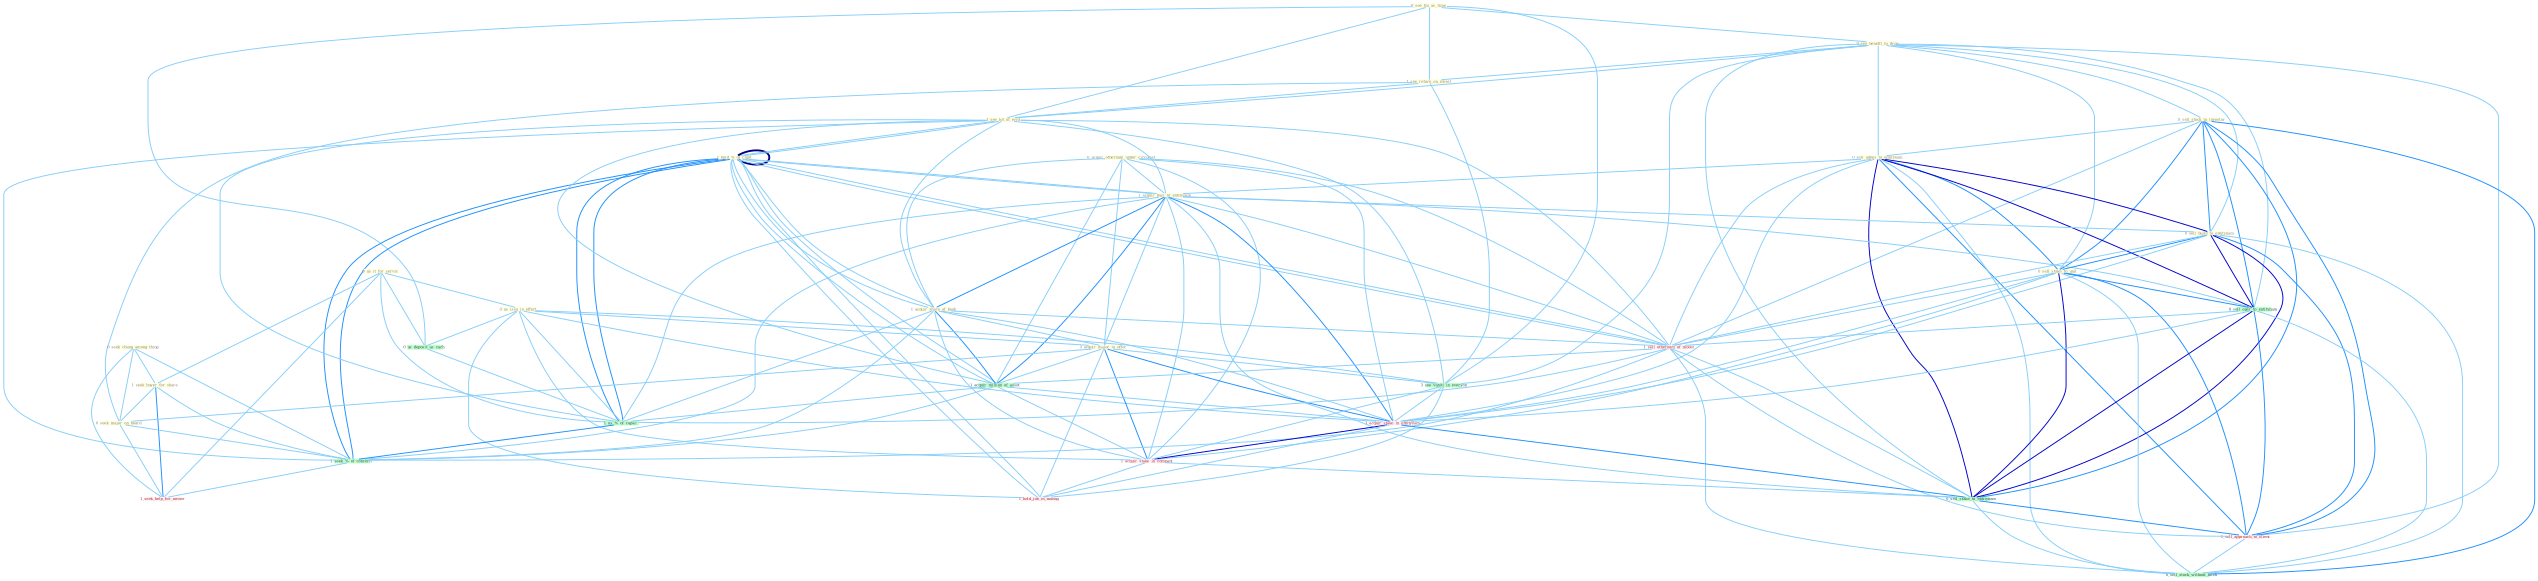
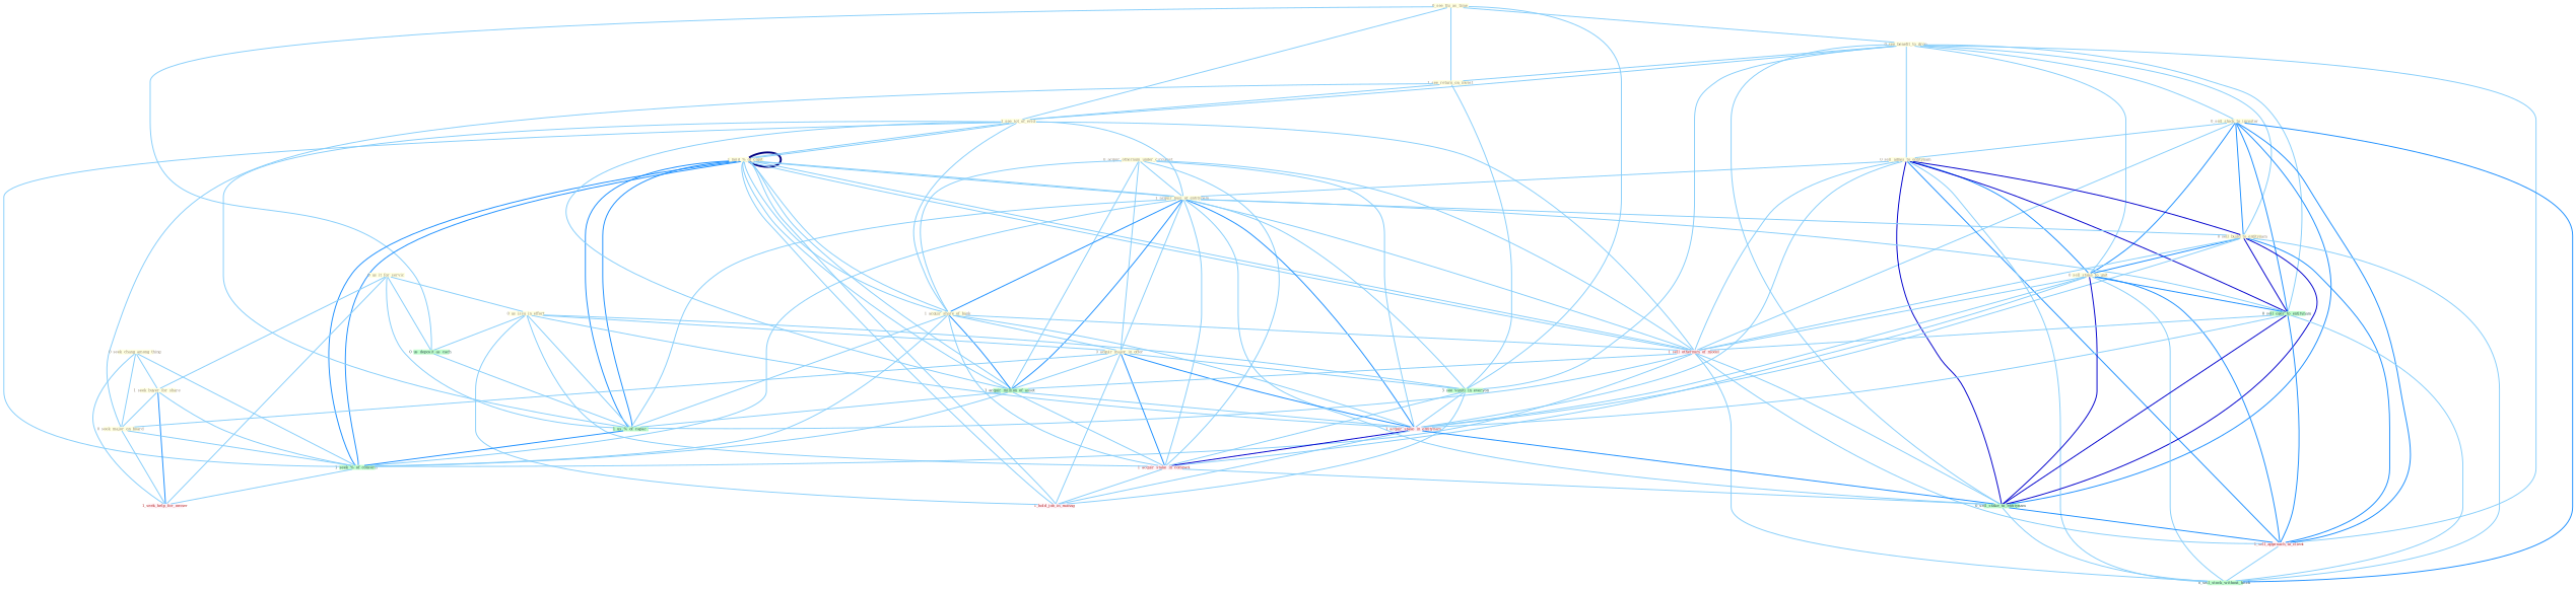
  graph {
    node [color="#ffffe0" fixedsize=true fontcolor="#8b7d6b" fontsize=4 shape=polygon style=filled]
    edge [color="#87cefa" w=1]
    "0_see_thi_as_time " [height=.06 width=.5]
    "0_see_benefit_to_drop " [height=.06 width=.5]
    "0_acquir_othernum_under_circumst " [height=.06 width=.5]
    "1_hold_%_of_capit " [height=.06 width=.5]
    "1_see_return_on_invest " [height=.06 width=.5]
    "0_sell_stock_to_investor " [height=.06 width=.5]
    "0_sell_adhes_to_entitynam " [height=.06 width=.5]
    "0_us_it_for_servic " [height=.06 width=.5]
    "1_acquir_busi_of_entitynam " [height=.06 width=.5]
    "0_seek_chang_among_thing " [height=.06 width=.5]
    "1_acquir_share_of_bank " [height=.06 width=.5]
    "1_see_lot_of_evid " [height=.06 width=.5]
    "0_sell_build_to_entitynam " [height=.06 width=.5]
    "1_seek_buyer_for_share " [height=.06 width=.5]
    "0_us_issu_in_effort " [height=.06 width=.5]
    "0_acquir_major_in_offer " [height=.06 width=.5]
    "0_seek_major_on_board " [height=.06 width=.5]
    "0_sell_stake_to_unit " [height=.06 width=.5]
    "1_sell_othernum_of_model " [color="#fff0f5" fontcolor="#b22222" height=.06 width=.5]
    "1_acquir_stake_in_entitynam " [color="#fff0f5" fontcolor="#b22222" height=.06 width=.5]
    "1_acquir_stake_in_compani " [color="#fff0f5" fontcolor="#b22222" height=.06 width=.5]
    "1_sell_approach_to_client " [color="#fff0f5" fontcolor="#b22222" height=.06 width=.5]
    "1_hold_job_in_manag " [color="#fff0f5" fontcolor="#b22222" height=.06 width=.5]
    "1_seek_help_for_owner " [color="#fff0f5" fontcolor="#b22222" height=.06 width=.5]
    n25 [color="#BDFCC9" fontcolor="#2f4f4f" height=.06 label="3_see_vaniti_in_everyon" width=.5]
    "0_us_deposit_as_cach " [color="#BDFCC9" fontcolor="#2f4f4f" height=.06 width=.5]
    "0_sell_oper_to_entitynam " [color="#BDFCC9" fontcolor="#2f4f4f" height=.06 width=.5]
    "0_sell_stake_to_entitynam " [color="#BDFCC9" fontcolor="#2f4f4f" height=.06 width=.5]
    "1_acquir_million_of_asset " [color="#BDFCC9" fontcolor="#2f4f4f" height=.06 width=.5]
    "1_us_%_of_capac " [color="#BDFCC9" fontcolor="#2f4f4f" height=.06 width=.5]
    "1_seek_%_of_concern " [color="#BDFCC9" fontcolor="#2f4f4f" height=.06 width=.5]
    "0_sell_stock_without_hitch " [color="#BDFCC9" fontcolor="#2f4f4f" height=.06 width=.5]
    subgraph sub_1 {
      "0_see_thi_as_time "
      "0_see_benefit_to_drop "
      "0_acquir_othernum_under_circumst "
      "1_hold_%_of_capit "
      "1_see_return_on_invest "
      "0_sell_stock_to_investor "
      "0_sell_adhes_to_entitynam "
      "0_us_it_for_servic "
      "1_acquir_busi_of_entitynam "
      "0_seek_chang_among_thing "
      "1_acquir_share_of_bank "
      "1_see_lot_of_evid "
      "0_sell_build_to_entitynam "
      "1_seek_buyer_for_share "
      "0_us_issu_in_effort "
      "0_acquir_major_in_offer "
      "0_seek_major_on_board "
      "0_sell_stake_to_unit "
    }
    subgraph sub_2 {
      "1_sell_othernum_of_model "
      "1_acquir_stake_in_entitynam "
      "1_acquir_stake_in_compani "
      "1_sell_approach_to_client "
      "1_hold_job_in_manag "
      "1_seek_help_for_owner "
    }
    "0_see_thi_as_time " -- "0_see_benefit_to_drop "
    "0_see_thi_as_time " -- "1_see_return_on_invest "
    "0_see_thi_as_time " -- "1_see_lot_of_evid "
    "0_see_thi_as_time " -- n25
    "0_see_thi_as_time " -- "0_us_deposit_as_cach "
    "0_see_benefit_to_drop " -- "1_see_return_on_invest "
    "0_see_benefit_to_drop " -- "0_sell_stock_to_investor "
    "0_see_benefit_to_drop " -- "0_sell_adhes_to_entitynam "
    "0_see_benefit_to_drop " -- "1_see_lot_of_evid "
    "0_see_benefit_to_drop " -- "0_sell_build_to_entitynam "
    "0_see_benefit_to_drop " -- "0_sell_stake_to_unit "
    "0_see_benefit_to_drop " -- "1_sell_approach_to_client "
    "0_see_benefit_to_drop " -- n25
    "0_see_benefit_to_drop " -- "0_sell_oper_to_entitynam "
    "0_see_benefit_to_drop " -- "0_sell_stake_to_entitynam "
    "0_acquir_othernum_under_circumst " -- "1_acquir_busi_of_entitynam "
    "0_acquir_othernum_under_circumst " -- "1_acquir_share_of_bank "
    "0_acquir_othernum_under_circumst " -- "0_acquir_major_in_offer "
    "0_acquir_othernum_under_circumst " -- "1_sell_othernum_of_model "
    "0_acquir_othernum_under_circumst " -- "1_acquir_stake_in_entitynam "
    "0_acquir_othernum_under_circumst " -- "1_acquir_stake_in_compani "
    "0_acquir_othernum_under_circumst " -- "1_acquir_million_of_asset "
    "1_hold_%_of_capit " -- "1_hold_%_of_capit " [color="#000080" style=bold w=4]
    "1_hold_%_of_capit " -- "1_acquir_busi_of_entitynam "
    "1_hold_%_of_capit " -- "1_acquir_share_of_bank "
    "1_hold_%_of_capit " -- "1_see_lot_of_evid "
    "1_hold_%_of_capit " -- "1_sell_othernum_of_model "
    "1_hold_%_of_capit " -- "1_sell_othernum_of_model "
    "1_hold_%_of_capit " -- "1_hold_job_in_manag "
    "1_hold_%_of_capit " -- "1_hold_job_in_manag "
    "1_hold_%_of_capit " -- "1_acquir_million_of_asset "
    "1_hold_%_of_capit " -- "1_acquir_million_of_asset "
    "1_hold_%_of_capit " -- "1_us_%_of_capac " [color="#1e90ff" w=2]
    "1_hold_%_of_capit " -- "1_us_%_of_capac " [color="#1e90ff" w=2]
    "1_hold_%_of_capit " -- "1_seek_%_of_concern " [color="#1e90ff" w=2]
    "1_hold_%_of_capit " -- "1_seek_%_of_concern " [color="#1e90ff" w=2]
    "1_see_return_on_invest " -- "1_see_lot_of_evid "
    "1_see_return_on_invest " -- "0_seek_major_on_board "
    "1_see_return_on_invest " -- n25
    "0_sell_stock_to_investor " -- "0_sell_adhes_to_entitynam " [w=2]
    "0_sell_stock_to_investor " -- "0_sell_build_to_entitynam " [color="#1e90ff" w=2]
    "0_sell_stock_to_investor " -- "0_sell_stake_to_unit " [color="#1e90ff" w=2]
    "0_sell_stock_to_investor " -- "1_sell_othernum_of_model "
    "0_sell_stock_to_investor " -- "1_sell_approach_to_client " [color="#1e90ff" w=2]
    "0_sell_stock_to_investor " -- "0_sell_oper_to_entitynam " [color="#1e90ff" w=2]
    "0_sell_stock_to_investor " -- "0_sell_stake_to_entitynam " [color="#1e90ff" w=2]
    "0_sell_stock_to_investor " -- "0_sell_stock_without_hitch " [color="#1e90ff" w=2]
    "0_sell_adhes_to_entitynam " -- "1_acquir_busi_of_entitynam "
    "0_sell_adhes_to_entitynam " -- "0_sell_build_to_entitynam " [color="#0000cd" w=3]
    "0_sell_adhes_to_entitynam " -- "0_sell_stake_to_unit " [color="#1e90ff" w=2]
    "0_sell_adhes_to_entitynam " -- "1_sell_othernum_of_model "
    "0_sell_adhes_to_entitynam " -- "1_acquir_stake_in_entitynam "
    "0_sell_adhes_to_entitynam " -- "1_sell_approach_to_client " [color="#1e90ff" w=2]
    "0_sell_adhes_to_entitynam " -- "0_sell_oper_to_entitynam " [color="#0000cd" w=3]
    "0_sell_adhes_to_entitynam " -- "0_sell_stake_to_entitynam " [color="#0000cd" w=3]
    "0_sell_adhes_to_entitynam " -- "0_sell_stock_without_hitch "
    "0_us_it_for_servic " -- "1_seek_buyer_for_share "
    "0_us_it_for_servic " -- "0_us_issu_in_effort "
    "0_us_it_for_servic " -- "1_seek_help_for_owner "
    "0_us_it_for_servic " -- "0_us_deposit_as_cach "
    "0_us_it_for_servic " -- "1_us_%_of_capac "
    "1_acquir_busi_of_entitynam " -- "1_hold_%_of_capit "
    "1_acquir_busi_of_entitynam " -- "1_acquir_share_of_bank " [color="#1e90ff" w=2]
    "1_acquir_busi_of_entitynam " -- "1_see_lot_of_evid "
    "1_acquir_busi_of_entitynam " -- "0_sell_build_to_entitynam "
    "1_acquir_busi_of_entitynam " -- "0_acquir_major_in_offer "
    "1_acquir_busi_of_entitynam " -- "1_sell_othernum_of_model "
    "1_acquir_busi_of_entitynam " -- "1_acquir_stake_in_entitynam " [color="#1e90ff" w=2]
    "1_acquir_busi_of_entitynam " -- "1_acquir_stake_in_compani "
    "1_acquir_busi_of_entitynam " -- "0_sell_oper_to_entitynam "
    "1_acquir_busi_of_entitynam " -- "0_sell_stake_to_entitynam "
    "1_acquir_busi_of_entitynam " -- "1_acquir_million_of_asset " [color="#1e90ff" w=2]
    "1_acquir_busi_of_entitynam " -- "1_us_%_of_capac "
    "1_acquir_busi_of_entitynam " -- "1_seek_%_of_concern "
    "0_seek_chang_among_thing " -- "1_seek_buyer_for_share "
    "0_seek_chang_among_thing " -- "0_seek_major_on_board "
    "0_seek_chang_among_thing " -- "1_seek_help_for_owner "
    "0_seek_chang_among_thing " -- "1_seek_%_of_concern "
    "1_acquir_share_of_bank " -- "1_hold_%_of_capit "
    "1_acquir_share_of_bank " -- "1_see_lot_of_evid "
    "1_acquir_share_of_bank " -- "0_acquir_major_in_offer "
    "1_acquir_share_of_bank " -- "1_sell_othernum_of_model "
    "1_acquir_share_of_bank " -- "1_acquir_stake_in_entitynam "
    "1_acquir_share_of_bank " -- "1_acquir_stake_in_compani "
    "1_acquir_share_of_bank " -- "1_acquir_million_of_asset " [color="#1e90ff" w=2]
    "1_acquir_share_of_bank " -- "1_us_%_of_capac "
    "1_acquir_share_of_bank " -- "1_seek_%_of_concern "
    "1_see_lot_of_evid " -- "1_hold_%_of_capit "
    "1_see_lot_of_evid " -- "1_sell_othernum_of_model "
-   "1_see_lot_of_evid " -- n25
+   "1_acquir_busi_of_entitynam " -- n25
    "1_see_lot_of_evid " -- "1_acquir_million_of_asset "
    "1_see_lot_of_evid " -- "1_us_%_of_capac "
    "1_see_lot_of_evid " -- "1_seek_%_of_concern "
    "0_sell_build_to_entitynam " -- "0_sell_stake_to_unit " [color="#1e90ff" w=2]
    "0_sell_build_to_entitynam " -- "1_sell_othernum_of_model "
    "0_sell_build_to_entitynam " -- "1_acquir_stake_in_entitynam "
    "0_sell_build_to_entitynam " -- "1_sell_approach_to_client " [color="#1e90ff" w=2]
    "0_sell_build_to_entitynam " -- "0_sell_oper_to_entitynam " [color="#0000cd" w=3]
    "0_sell_build_to_entitynam " -- "0_sell_stake_to_entitynam " [color="#0000cd" w=3]
    "0_sell_build_to_entitynam " -- "0_sell_stock_without_hitch "
    "1_seek_buyer_for_share " -- "0_seek_major_on_board "
    "1_seek_buyer_for_share " -- "1_seek_help_for_owner " [color="#1e90ff" w=2]
    "1_seek_buyer_for_share " -- "1_seek_%_of_concern "
    "0_us_issu_in_effort " -- "0_acquir_major_in_offer "
    "0_us_issu_in_effort " -- "1_acquir_stake_in_entitynam "
    "0_us_issu_in_effort " -- "1_acquir_stake_in_compani "
    "0_us_issu_in_effort " -- "1_hold_job_in_manag "
    "0_us_issu_in_effort " -- n25
    "0_us_issu_in_effort " -- "0_us_deposit_as_cach "
    "0_us_issu_in_effort " -- "1_us_%_of_capac "
    "0_acquir_major_in_offer " -- "0_seek_major_on_board "
    "0_acquir_major_in_offer " -- "1_acquir_stake_in_entitynam " [color="#1e90ff" w=2]
    "0_acquir_major_in_offer " -- "1_acquir_stake_in_compani " [color="#1e90ff" w=2]
    "0_acquir_major_in_offer " -- "1_hold_job_in_manag "
    "0_acquir_major_in_offer " -- n25
    "0_acquir_major_in_offer " -- "1_acquir_million_of_asset "
    "0_seek_major_on_board " -- "1_seek_help_for_owner "
    "0_seek_major_on_board " -- "1_seek_%_of_concern "
    "0_sell_stake_to_unit " -- "1_sell_othernum_of_model "
    "0_sell_stake_to_unit " -- "1_acquir_stake_in_entitynam "
    "0_sell_stake_to_unit " -- "1_acquir_stake_in_compani "
    "0_sell_stake_to_unit " -- "1_sell_approach_to_client " [color="#1e90ff" w=2]
    "0_sell_stake_to_unit " -- "0_sell_oper_to_entitynam " [color="#1e90ff" w=2]
    "0_sell_stake_to_unit " -- "0_sell_stake_to_entitynam " [color="#0000cd" w=3]
    "0_sell_stake_to_unit " -- "0_sell_stock_without_hitch "
    "1_sell_othernum_of_model " -- "1_sell_approach_to_client "
    "1_sell_othernum_of_model " -- "0_sell_stake_to_entitynam "
    "1_sell_othernum_of_model " -- "1_acquir_million_of_asset "
    "1_sell_othernum_of_model " -- "1_us_%_of_capac "
    "1_sell_othernum_of_model " -- "1_seek_%_of_concern "
    "1_sell_othernum_of_model " -- "0_sell_stock_without_hitch "
    "1_acquir_stake_in_entitynam " -- "1_acquir_stake_in_compani " [color="#0000cd" w=3]
    "1_acquir_stake_in_entitynam " -- "1_hold_job_in_manag "
    "1_acquir_stake_in_entitynam " -- "0_sell_stake_to_entitynam " [color="#1e90ff" w=2]
    "1_acquir_stake_in_compani " -- "1_hold_job_in_manag "
    "1_acquir_stake_in_compani " -- "0_sell_stake_to_entitynam "
    "1_sell_approach_to_client " -- "0_sell_stock_without_hitch "
    n25 -- "1_acquir_stake_in_entitynam "
    n25 -- "1_acquir_stake_in_compani "
    n25 -- "1_hold_job_in_manag "
    "0_us_deposit_as_cach " -- "1_us_%_of_capac "
    "0_sell_oper_to_entitynam " -- "1_sell_othernum_of_model "
    "0_sell_oper_to_entitynam " -- "1_acquir_stake_in_entitynam "
    "0_sell_oper_to_entitynam " -- "1_sell_approach_to_client " [color="#1e90ff" w=2]
    "0_sell_oper_to_entitynam " -- "0_sell_stake_to_entitynam " [color="#0000cd" w=3]
    "0_sell_oper_to_entitynam " -- "0_sell_stock_without_hitch "
    "0_sell_stake_to_entitynam " -- "1_sell_approach_to_client " [color="#1e90ff" w=2]
    "0_sell_stake_to_entitynam " -- "0_sell_stock_without_hitch "
    "1_acquir_million_of_asset " -- "1_acquir_stake_in_entitynam "
    "1_acquir_million_of_asset " -- "1_acquir_stake_in_compani "
    "1_acquir_million_of_asset " -- "1_us_%_of_capac "
    "1_acquir_million_of_asset " -- "1_seek_%_of_concern "
    "1_us_%_of_capac " -- "1_seek_%_of_concern " [color="#1e90ff" w=2]
    "1_seek_%_of_concern " -- "1_seek_help_for_owner "
  }
